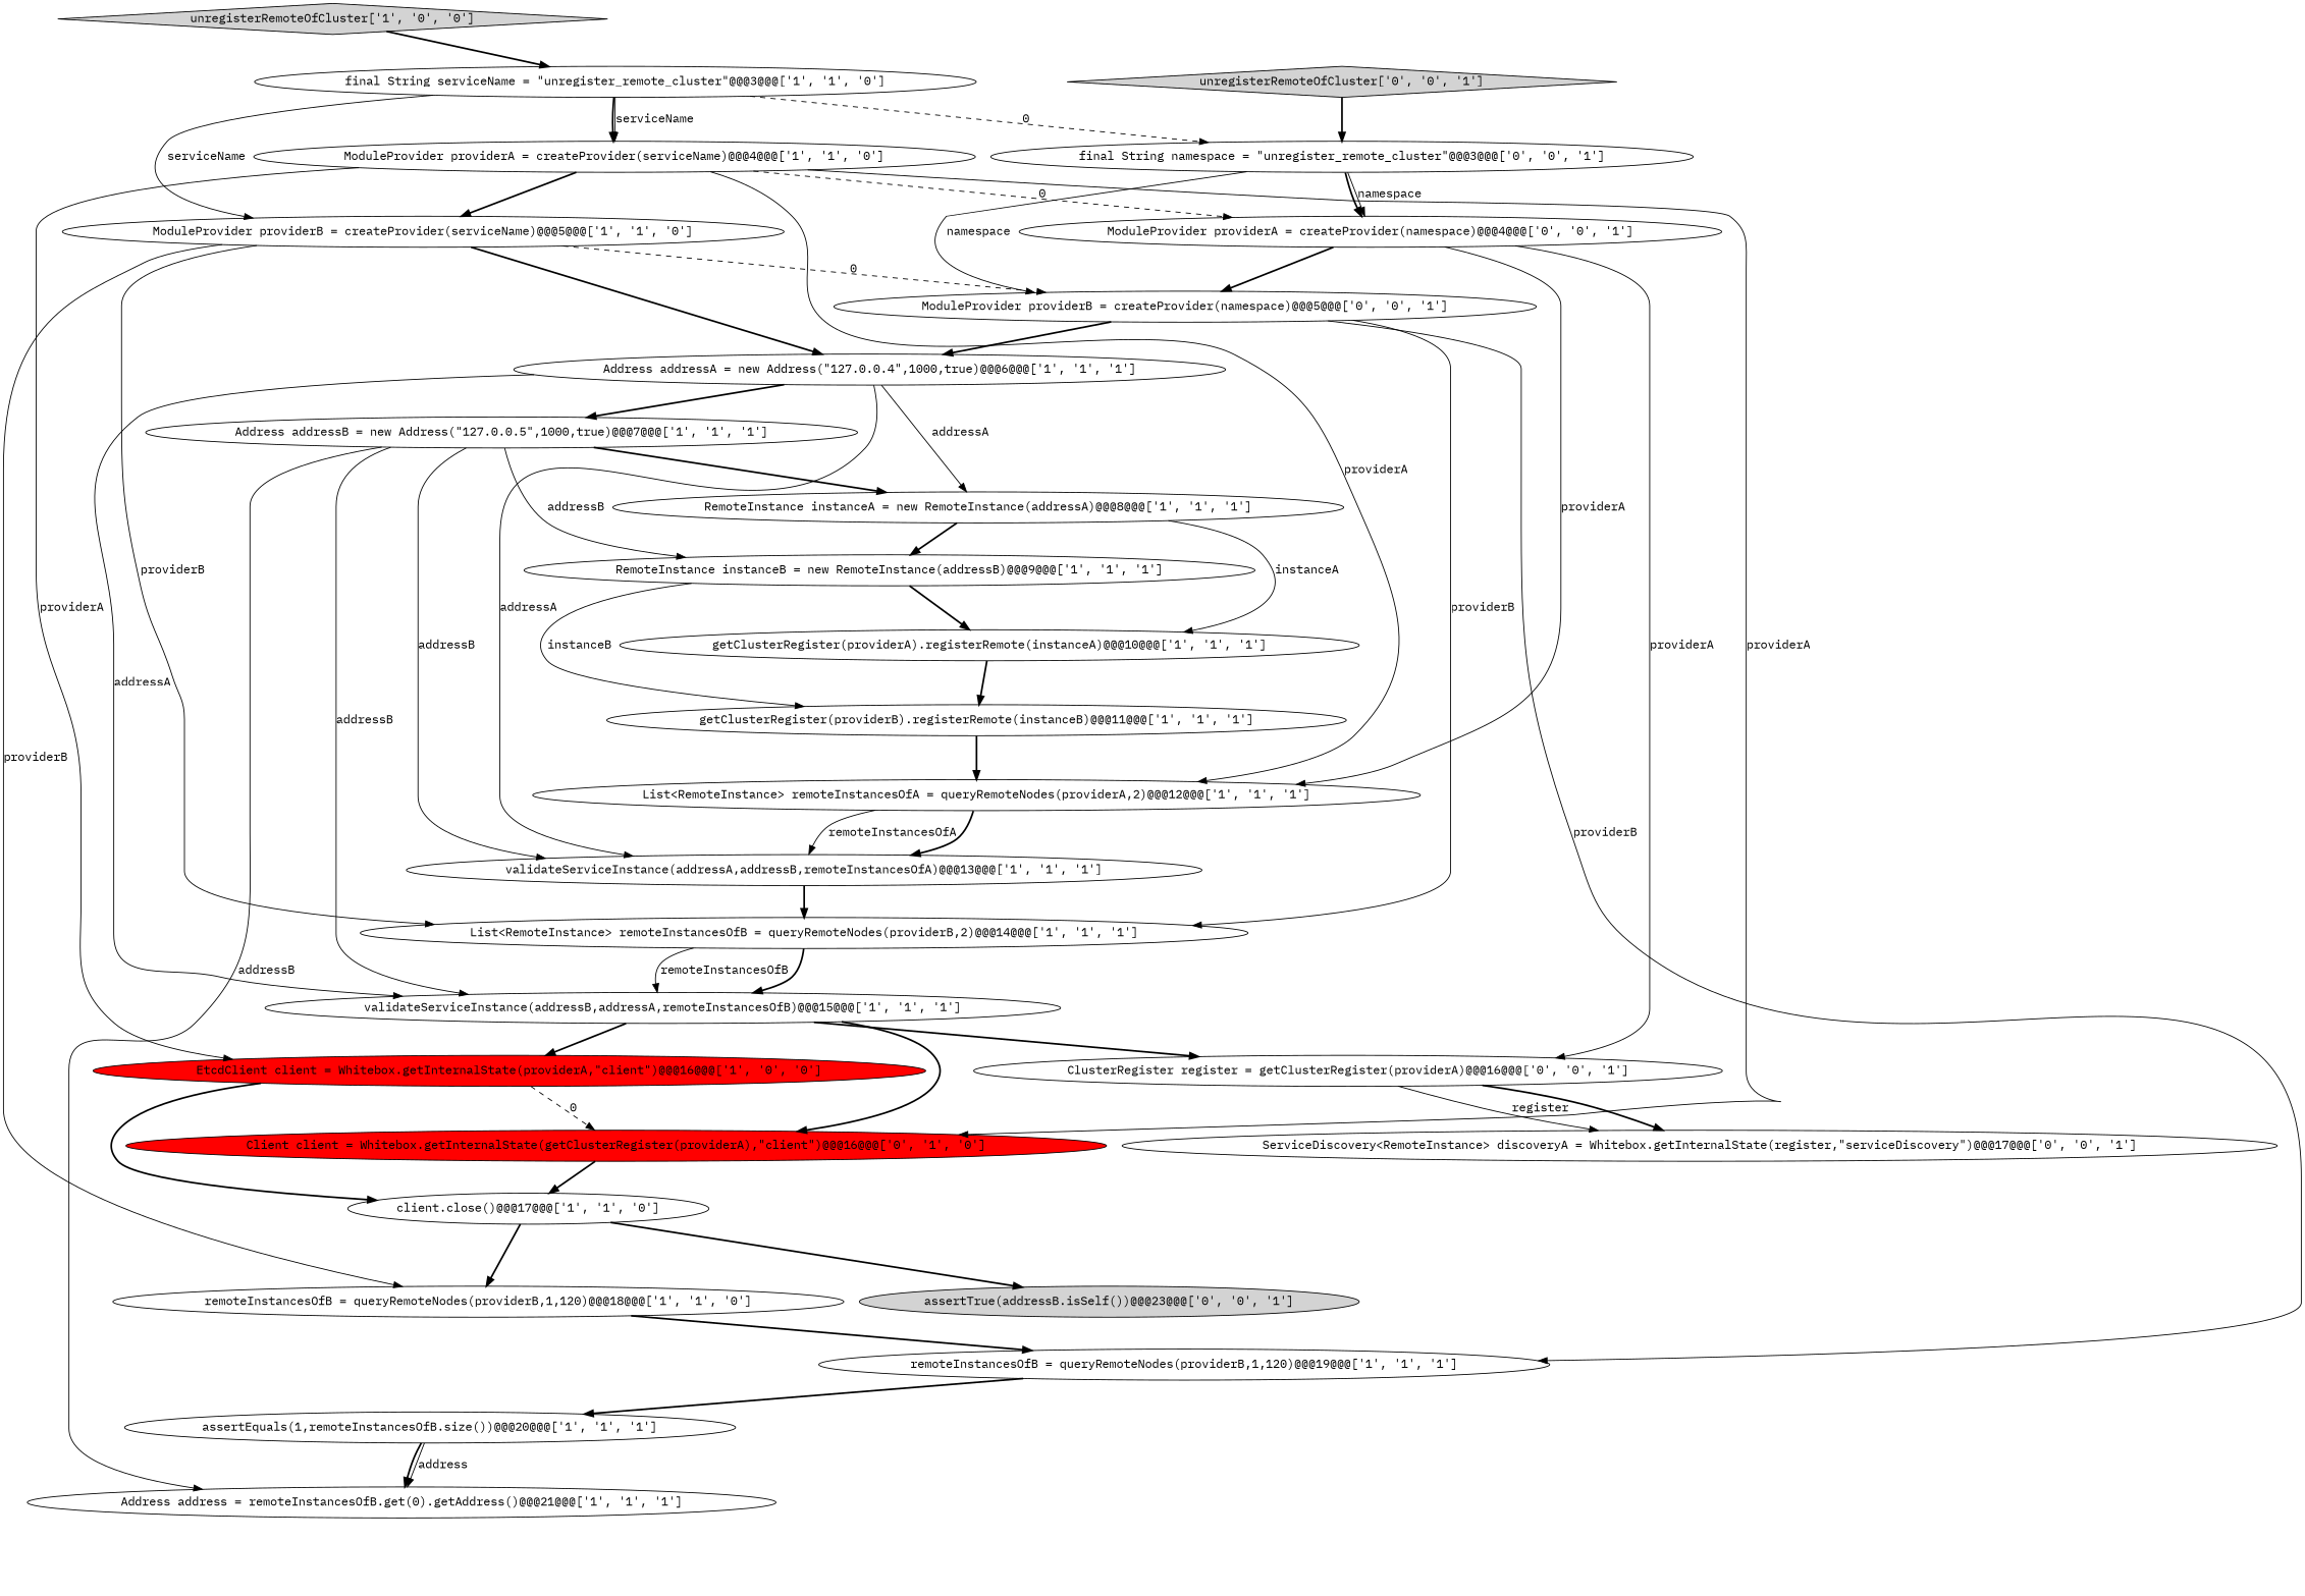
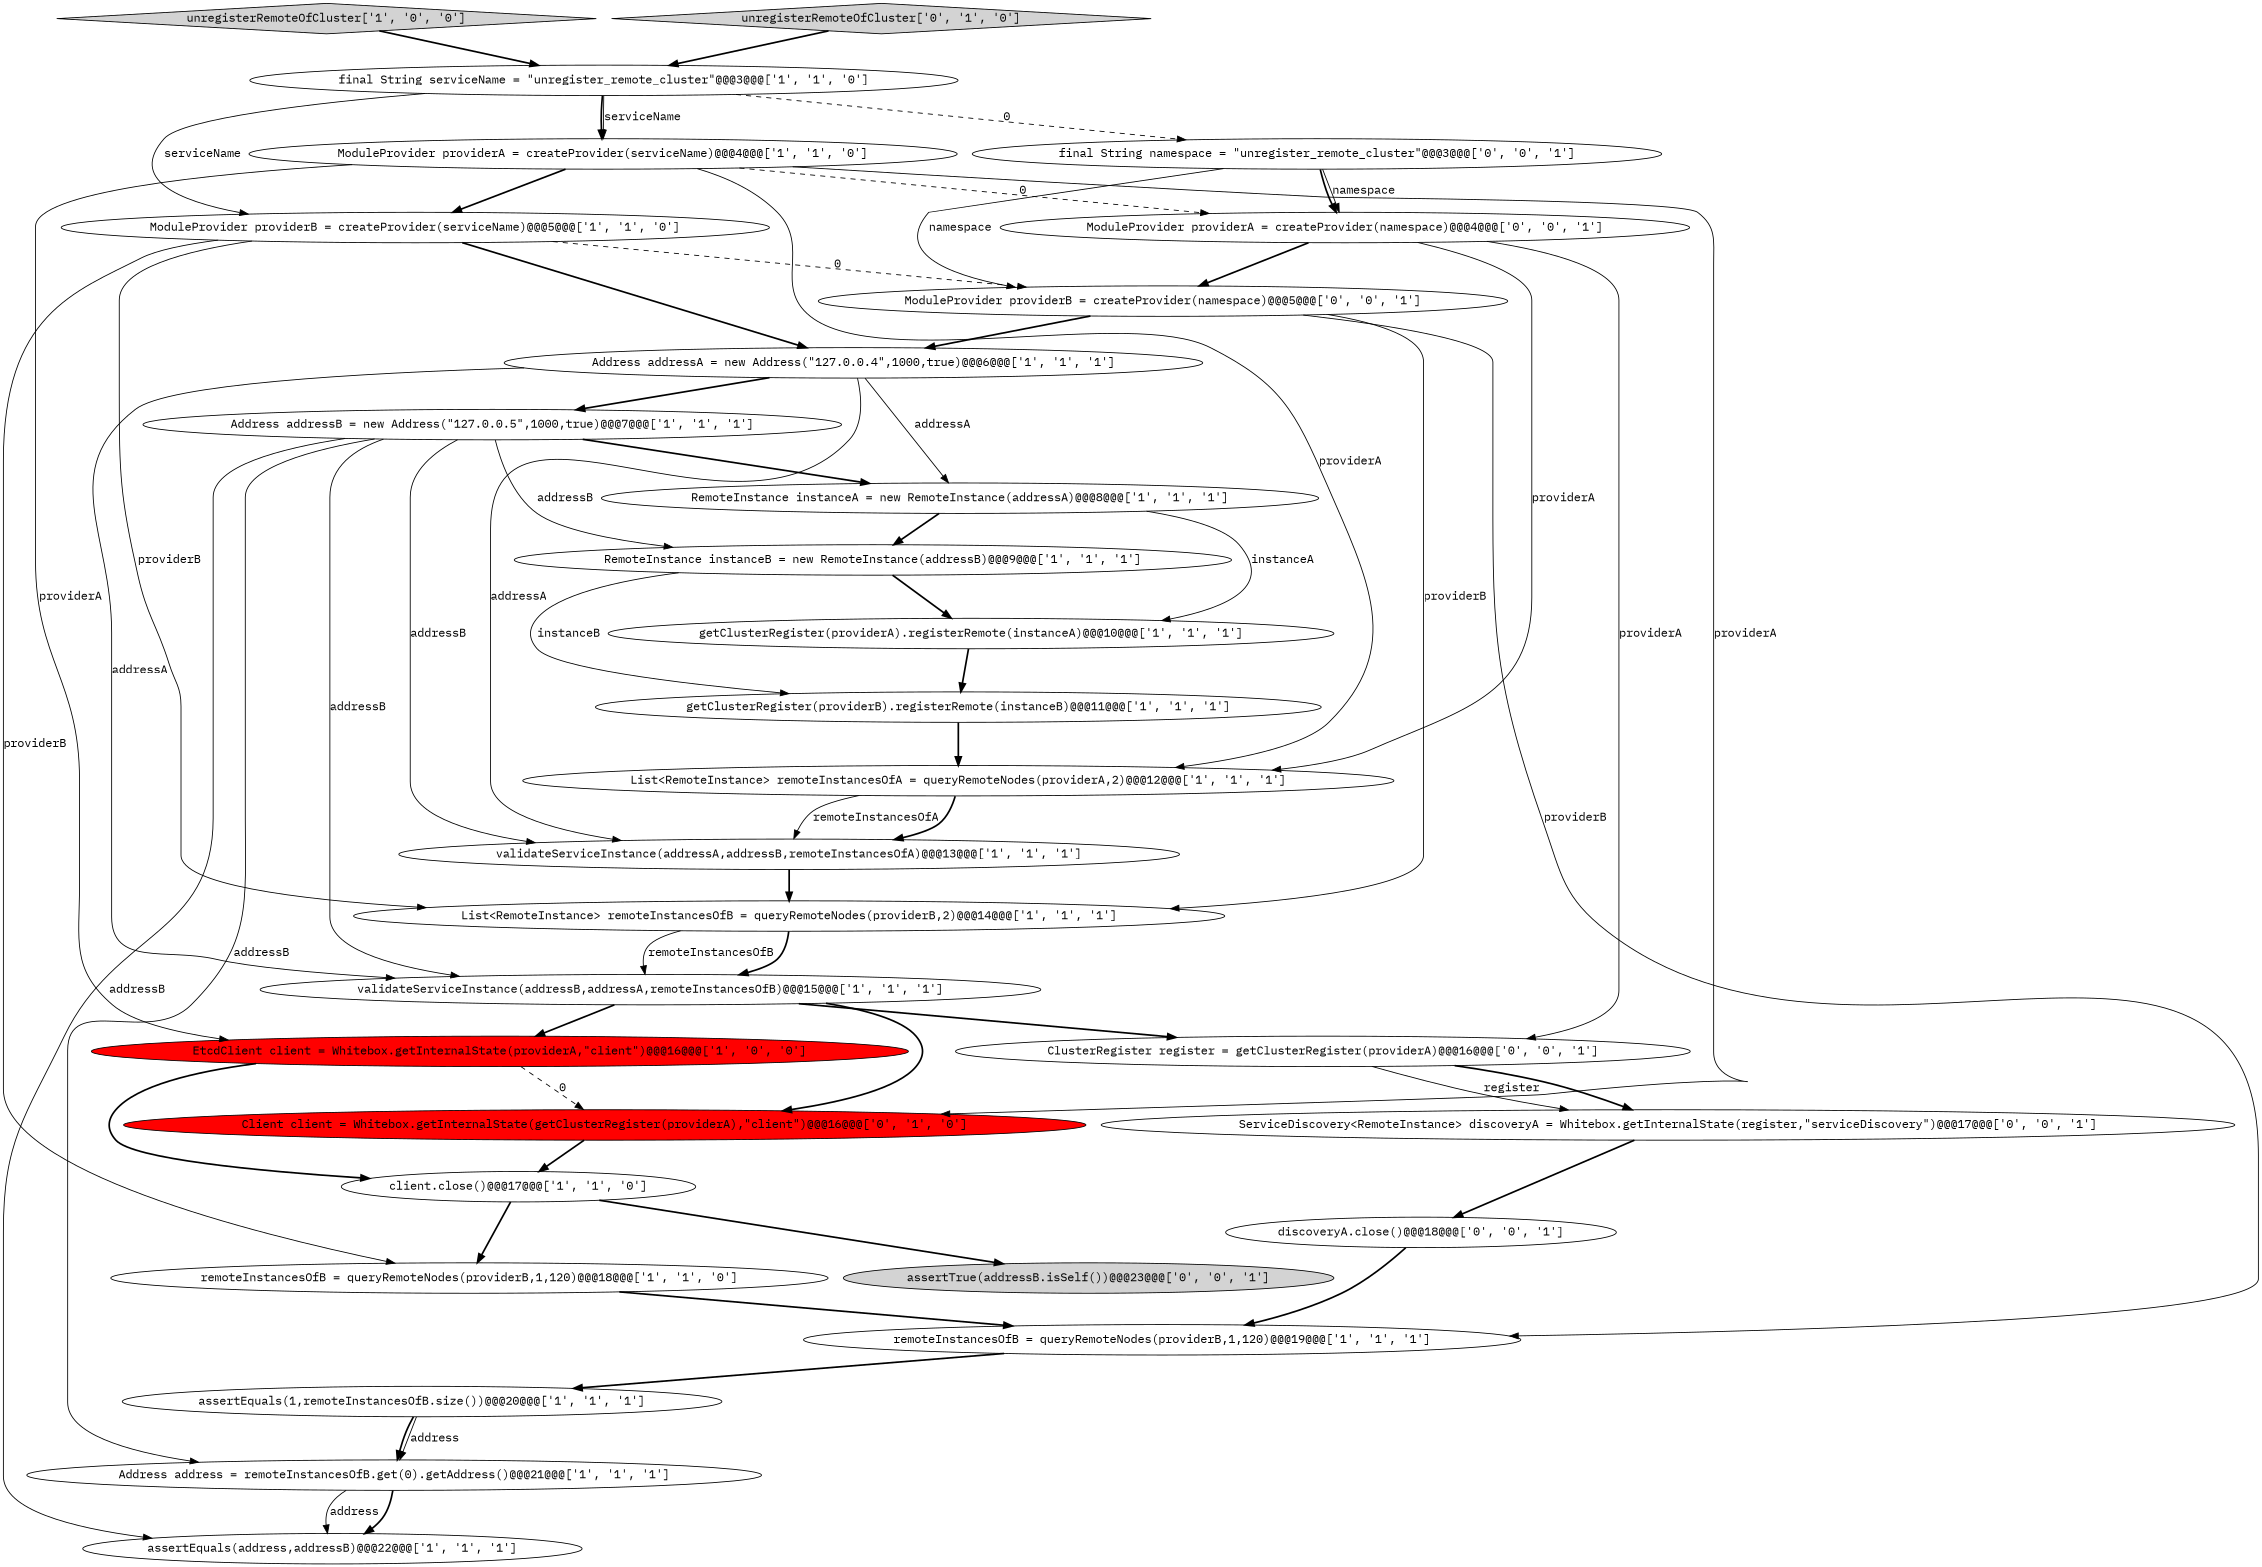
  digraph {
    fontname="IBM Plex Mono"
    node [fillcolor=white fontname="IBM Plex Mono" shape=ellipse style=filled]
    edge [fontname="IBM Plex Mono" style=bold]
    n1 [label="client.close()@@@17@@@['1', '1', '0']"]
    n2 [label="remoteInstancesOfB = queryRemoteNodes(providerB,1,120)@@@18@@@['1', '1', '0']"]
    n3 [fillcolor=lightgray label="assertTrue(addressB.isSelf())@@@23@@@['0', '0', '1']"]
    n4 [label="remoteInstancesOfB = queryRemoteNodes(providerB,1,120)@@@19@@@['1', '1', '1']"]
    n5 [label="getClusterRegister(providerB).registerRemote(instanceB)@@@11@@@['1', '1', '1']"]
    n6 [label="List<RemoteInstance> remoteInstancesOfA = queryRemoteNodes(providerA,2)@@@12@@@['1', '1', '1']"]
    n7 [label="validateServiceInstance(addressA,addressB,remoteInstancesOfA)@@@13@@@['1', '1', '1']"]
+   n8 [label="assertEquals(address,addressB)@@@22@@@['1', '1', '1']"]
    n9 [label="validateServiceInstance(addressB,addressA,remoteInstancesOfB)@@@15@@@['1', '1', '1']"]
    n10 [label="ClusterRegister register = getClusterRegister(providerA)@@@16@@@['0', '0', '1']"]
    n11 [fillcolor=red label="EtcdClient client = Whitebox.getInternalState(providerA,\"client\")@@@16@@@['1', '0', '0']"]
    n12 [fillcolor=red label="Client client = Whitebox.getInternalState(getClusterRegister(providerA),\"client\")@@@16@@@['0', '1', '0']"]
    n13 [label="ServiceDiscovery<RemoteInstance> discoveryA = Whitebox.getInternalState(register,\"serviceDiscovery\")@@@17@@@['0', '0', '1']"]
    n14 [fillcolor=lightgray label="unregisterRemoteOfCluster['1', '0', '0']" shape=diamond]
    n15 [label="final String serviceName = \"unregister_remote_cluster\"@@@3@@@['1', '1', '0']"]
    n16 [label="final String namespace = \"unregister_remote_cluster\"@@@3@@@['0', '0', '1']"]
    n17 [label="ModuleProvider providerA = createProvider(serviceName)@@@4@@@['1', '1', '0']"]
    n18 [label="ModuleProvider providerB = createProvider(serviceName)@@@5@@@['1', '1', '0']"]
    n19 [label="getClusterRegister(providerA).registerRemote(instanceA)@@@10@@@['1', '1', '1']"]
    n20 [label="Address addressA = new Address(\"127.0.0.4\",1000,true)@@@6@@@['1', '1', '1']"]
    n21 [label="Address addressB = new Address(\"127.0.0.5\",1000,true)@@@7@@@['1', '1', '1']"]
    n22 [label="RemoteInstance instanceA = new RemoteInstance(addressA)@@@8@@@['1', '1', '1']"]
    n23 [label="List<RemoteInstance> remoteInstancesOfB = queryRemoteNodes(providerB,2)@@@14@@@['1', '1', '1']"]
    n24 [label="RemoteInstance instanceB = new RemoteInstance(addressB)@@@9@@@['1', '1', '1']"]
    n25 [label="Address address = remoteInstancesOfB.get(0).getAddress()@@@21@@@['1', '1', '1']"]
    n26 [label="ModuleProvider providerB = createProvider(namespace)@@@5@@@['0', '0', '1']"]
    n27 [label="assertEquals(1,remoteInstancesOfB.size())@@@20@@@['1', '1', '1']"]
+   n28 [label="discoveryA.close()@@@18@@@['0', '0', '1']"]
+   n29 [fillcolor=lightgray label="unregisterRemoteOfCluster['0', '1', '0']" shape=diamond]
    n30 [label="ModuleProvider providerA = createProvider(namespace)@@@4@@@['0', '0', '1']"]
-   n31 [fillcolor=lightgray label="unregisterRemoteOfCluster['0', '0', '1']" shape=diamond]
    n1 -> n2
    n1 -> n3
    n2 -> n4
    n4 -> n27
    n5 -> n6
    n6 -> n7 [label=remoteInstancesOfA style=solid]
    n6 -> n7
    n7 -> n23
    n9 -> n10
    n9 -> n11
    n9 -> n12
    n10 -> n13
    n10 -> n13 [label=register style=solid]
    n11 -> n1
    n11 -> n12 [label=0 style=dashed]
    n12 -> n1
+   n13 -> n28
    n14 -> n15
    n15 -> n16 [label=0 style=dashed]
    n15 -> n17 [label=serviceName style=solid]
    n15 -> n17
    n15 -> n18 [label=serviceName style=solid]
    n16 -> n26 [label=namespace style=solid]
    n16 -> n30 [label=namespace style=solid]
    n16 -> n30
    n17 -> n6 [label=providerA style=solid]
    n17 -> n11 [label=providerA style=solid]
    n17 -> n12 [label=providerA style=solid]
    n17 -> n18
    n17 -> n30 [label=0 style=dashed]
    n18 -> n2 [label=providerB style=solid]
    n18 -> n20
    n18 -> n23 [label=providerB style=solid]
    n18 -> n26 [label=0 style=dashed]
    n19 -> n5
    n20 -> n7 [label=addressA style=solid]
    n20 -> n9 [label=addressA style=solid]
    n20 -> n21
    n20 -> n22 [label=addressA style=solid]
    n21 -> n7 [label=addressB style=solid]
+   n21 -> n8 [label=addressB style=solid]
    n21 -> n9 [label=addressB style=solid]
    n21 -> n22
    n21 -> n24 [label=addressB style=solid]
    n21 -> n25 [label=addressB style=solid]
    n22 -> n19 [label=instanceA style=solid]
    n22 -> n24
    n23 -> n9
    n23 -> n9 [label=remoteInstancesOfB style=solid]
    n24 -> n5 [label=instanceB style=solid]
    n24 -> n19
+   n25 -> n8
+   n25 -> n8 [label=address style=solid]
    n26 -> n4 [label=providerB style=solid]
    n26 -> n20
    n26 -> n23 [label=providerB style=solid]
    n27 -> n25 [label=address style=solid]
    n27 -> n25
+   n28 -> n4
+   n29 -> n15
    n30 -> n6 [label=providerA style=solid]
    n30 -> n10 [label=providerA style=solid]
    n30 -> n26
-   n31 -> n16
  }
